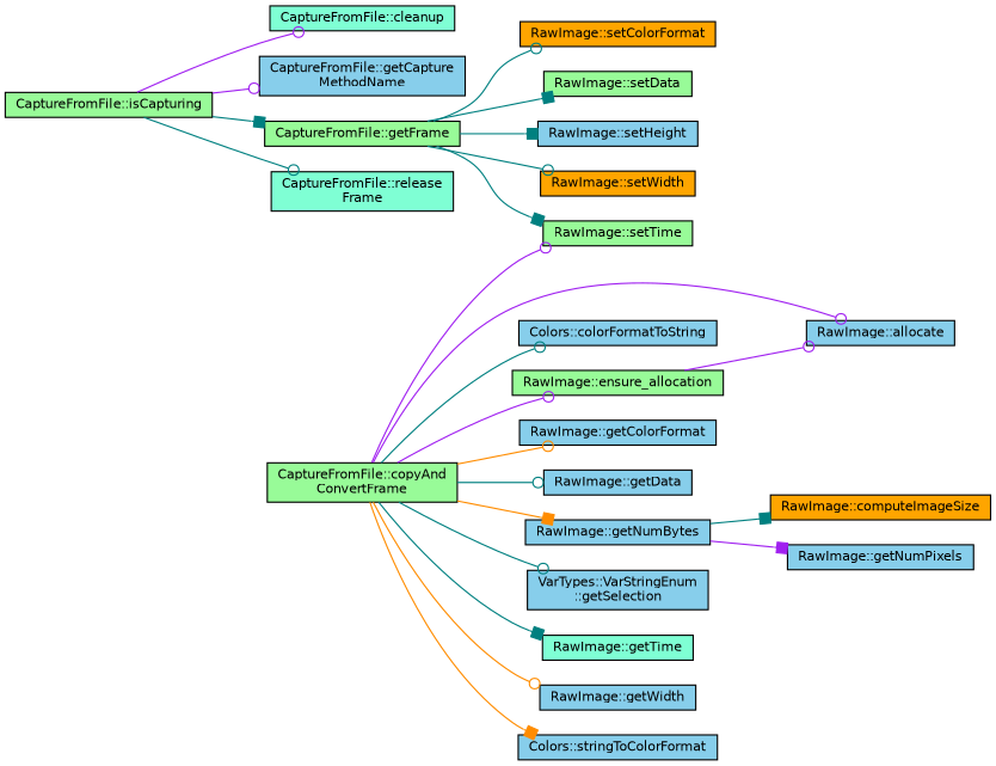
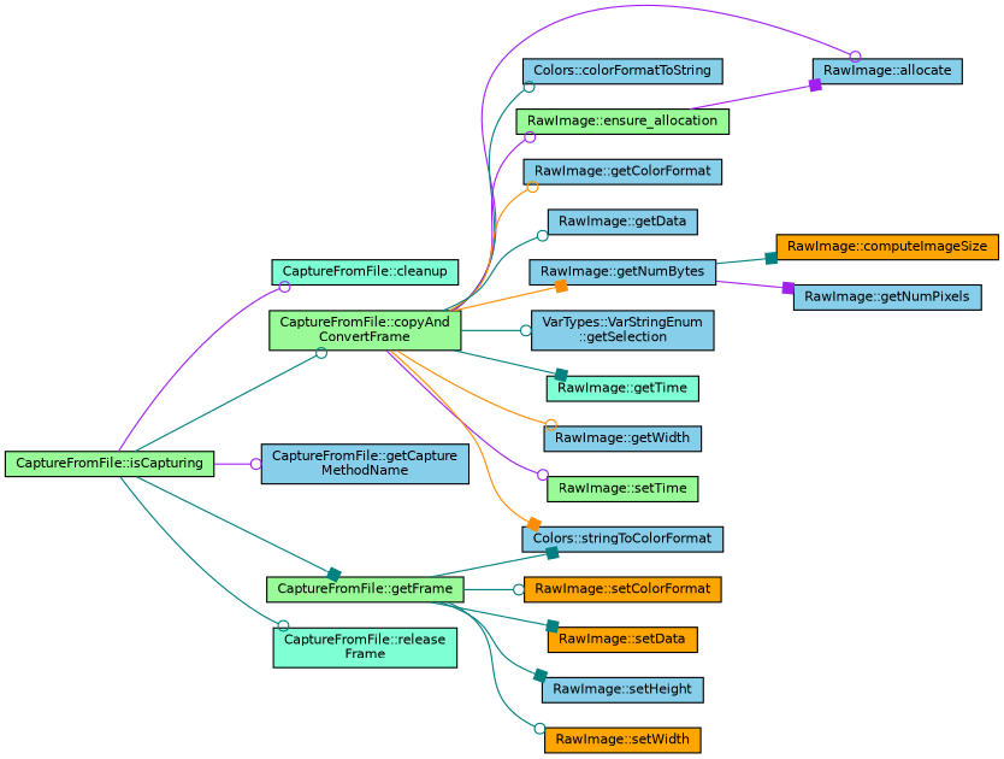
  digraph {
    rankdir=LR
    node [color=black fillcolor=skyblue fontname=Helvetica fontsize=10 shape=record style=filled]
    edge [arrowhead=odot color=teal fontname=Helvetica fontsize=10 labelfontname=Helvetica labelfontsize=10 style=solid]
    n1 [fillcolor=palegreen fontcolor=black height=0.2 label="CaptureFromFile::isCapturing" width=0.4]
    n2 [fillcolor=aquamarine height=0.2 label="CaptureFromFile::cleanup" width=0.4]
    n3 [fillcolor=palegreen height=0.2 label="CaptureFromFile::copyAnd\lConvertFrame" width=0.4]
    n4 [height=0.2 label="CaptureFromFile::getCapture\lMethodName" width=0.4]
    n5 [fillcolor=palegreen height=0.2 label="CaptureFromFile::getFrame" width=0.4]
    n6 [fillcolor=aquamarine height=0.2 label="CaptureFromFile::release\lFrame" width=0.4]
    n7 [height=0.2 label="RawImage::allocate" width=0.4]
    n8 [height=0.2 label="Colors::colorFormatToString" width=0.4]
    n9 [fillcolor=palegreen height=0.2 label="RawImage::ensure_allocation" width=0.4]
    n10 [height=0.2 label="RawImage::getColorFormat" width=0.4]
    n11 [height=0.2 label="RawImage::getData" width=0.4]
    n12 [height=0.2 label="RawImage::getNumBytes" width=0.4]
    n13 [height=0.2 label="VarTypes::VarStringEnum\l::getSelection" width=0.4]
    n14 [fillcolor=aquamarine height=0.2 label="RawImage::getTime" width=0.4]
    n15 [height=0.2 label="RawImage::getWidth" width=0.4]
    n16 [fillcolor=palegreen height=0.2 label="RawImage::setTime" width=0.4]
    n17 [height=0.2 label="Colors::stringToColorFormat" width=0.4]
    n18 [fillcolor=orange height=0.2 label="RawImage::setColorFormat" width=0.4]
-   n19 [fillcolor=palegreen height=0.2 label="RawImage::setData" width=0.4]
+   n19 [fillcolor=orange height=0.2 label="RawImage::setData" width=0.4]
    n20 [height=0.2 label="RawImage::setHeight" width=0.4]
    n21 [fillcolor=orange height=0.2 label="RawImage::setWidth" width=0.4]
    n22 [fillcolor=orange height=0.2 label="RawImage::computeImageSize" width=0.4]
    n23 [height=0.2 label="RawImage::getNumPixels" width=0.4]
    n1 -> n2 [color=purple]
+   n1 -> n3
    n1 -> n4 [color=purple]
    n1 -> n5 [arrowhead=box]
    n1 -> n6
    n3 -> n7 [color=purple]
    n3 -> n8
    n3 -> n9 [color=purple]
    n3 -> n10 [color=darkorange]
    n3 -> n11
    n3 -> n12 [arrowhead=box color=darkorange]
    n3 -> n13
    n3 -> n14 [arrowhead=box]
    n3 -> n15 [color=darkorange]
    n3 -> n16 [color=purple]
    n3 -> n17 [arrowhead=box color=darkorange]
-   n5 -> n16 [arrowhead=box]
+   n5 -> n17 [arrowhead=box]
    n5 -> n18
    n5 -> n19 [arrowhead=box]
    n5 -> n20 [arrowhead=box]
    n5 -> n21
-   n9 -> n7 [color=purple]
+   n9 -> n7 [arrowhead=box color=purple]
    n12 -> n22 [arrowhead=box]
    n12 -> n23 [arrowhead=box color=purple]
  }
